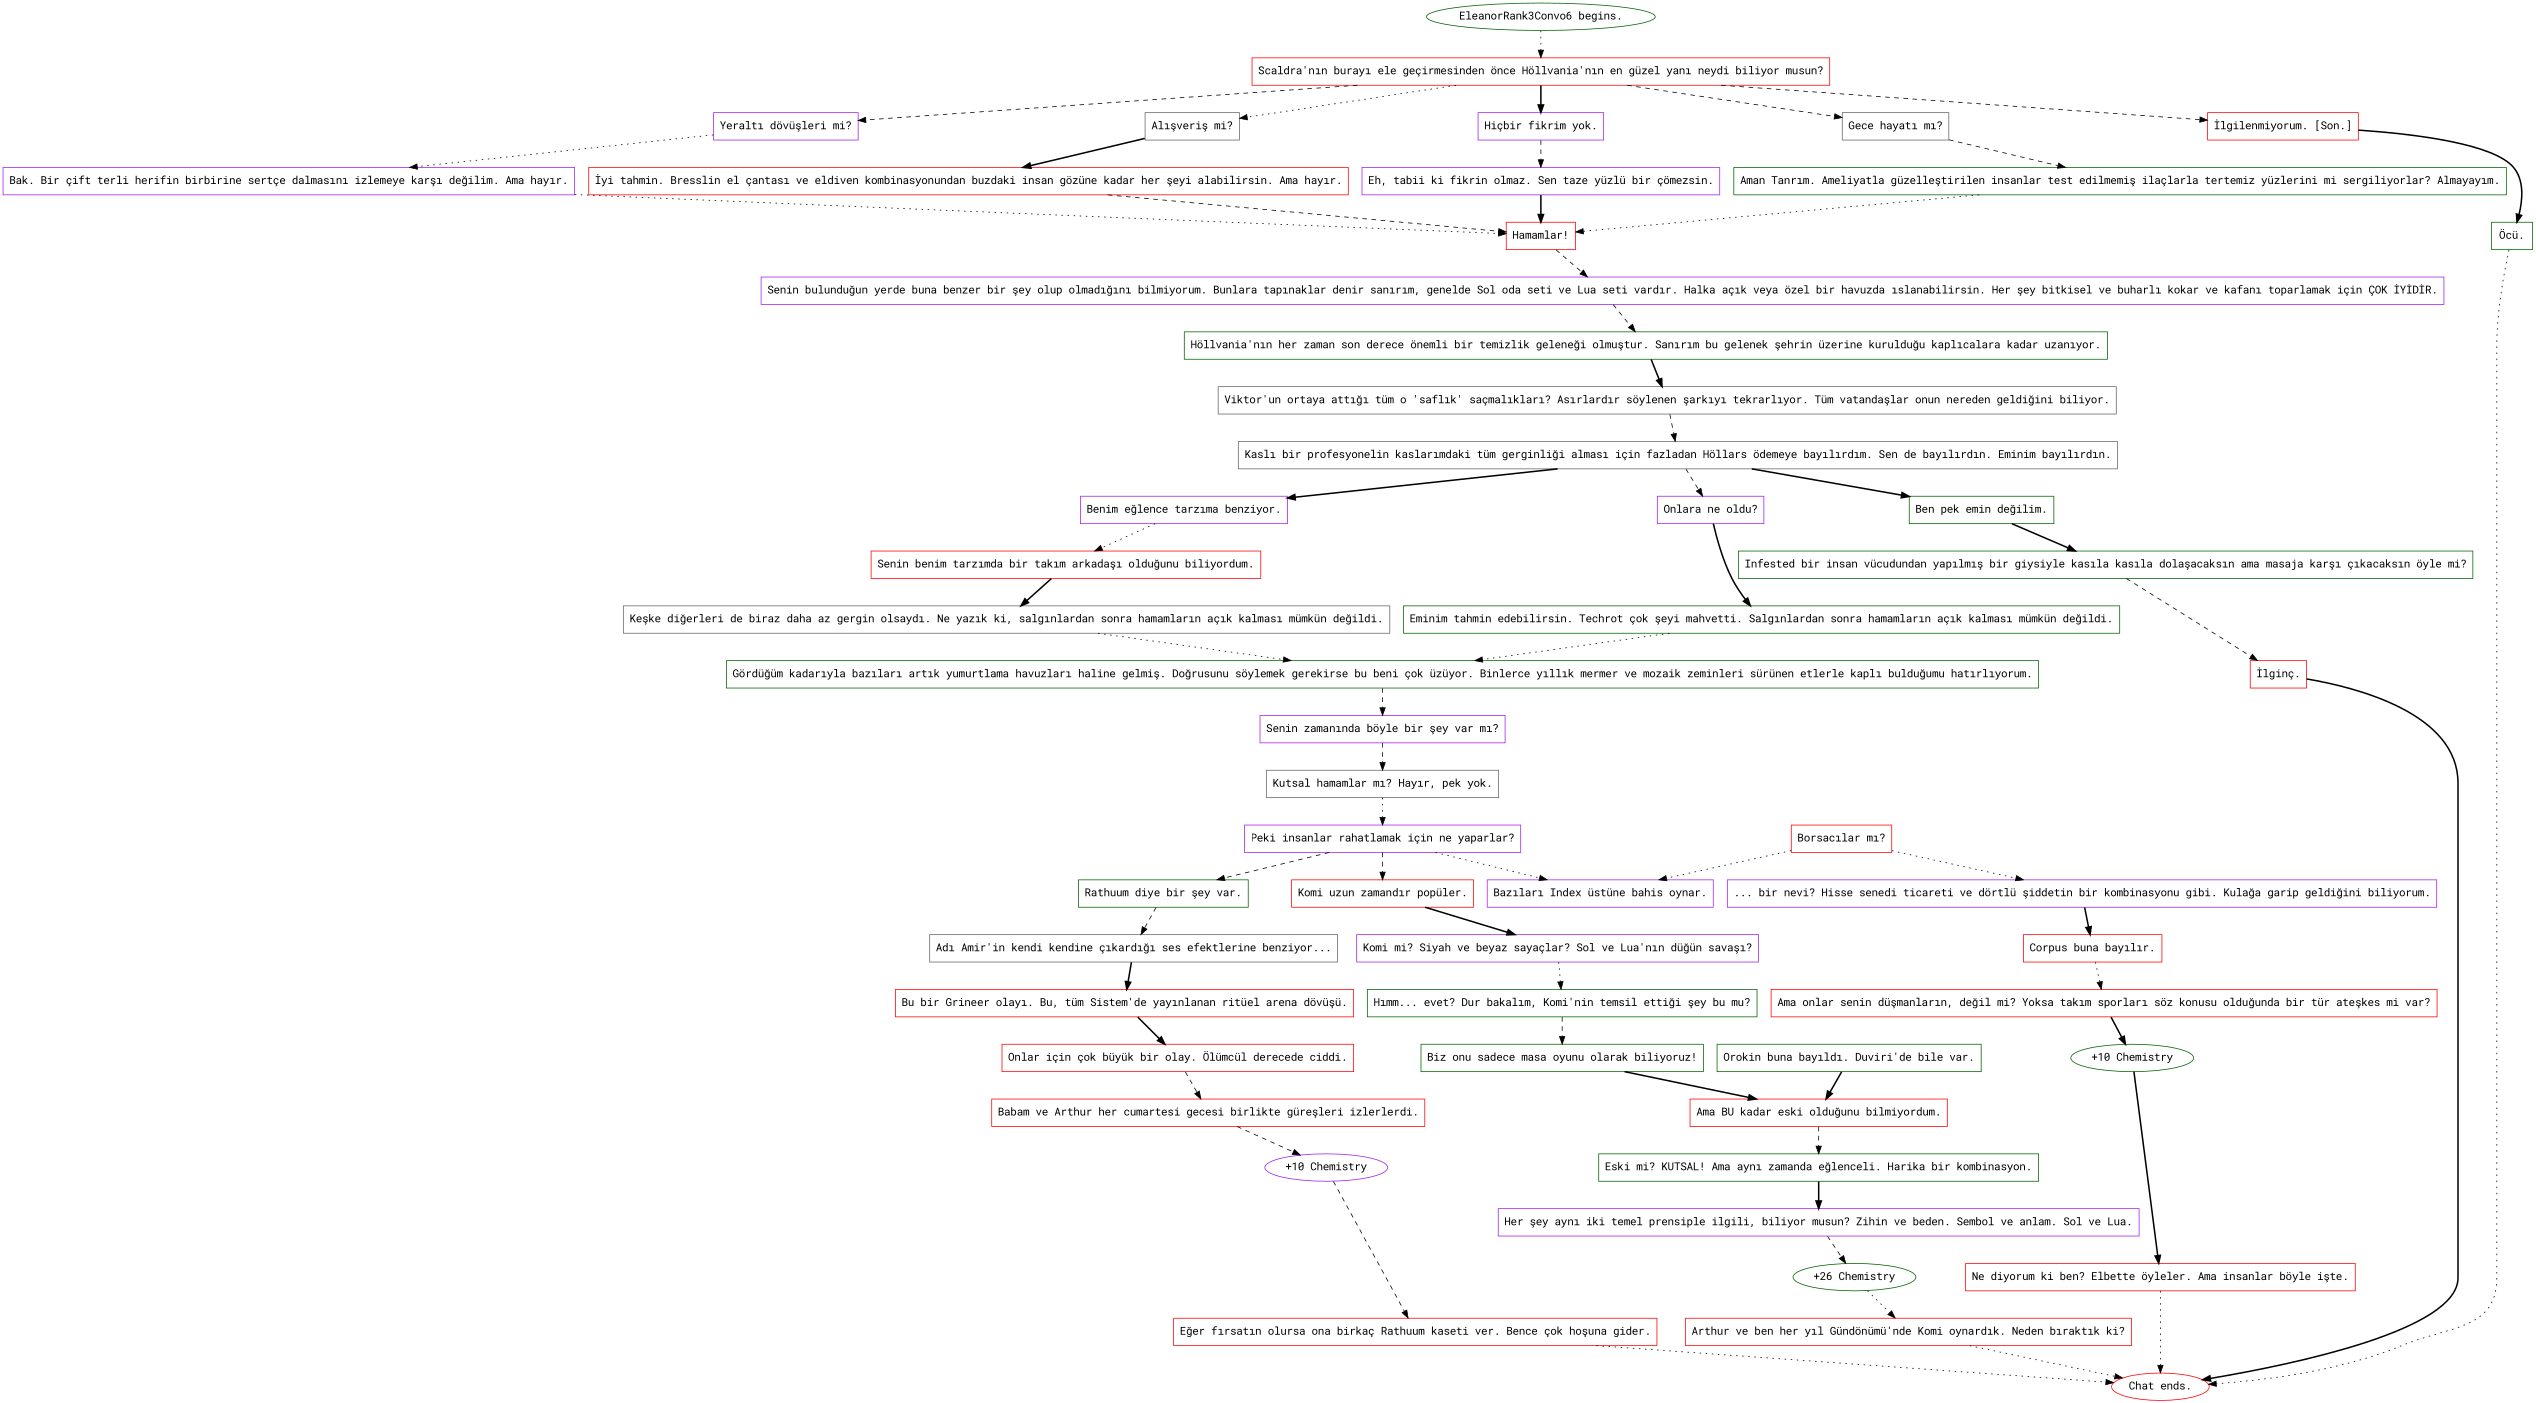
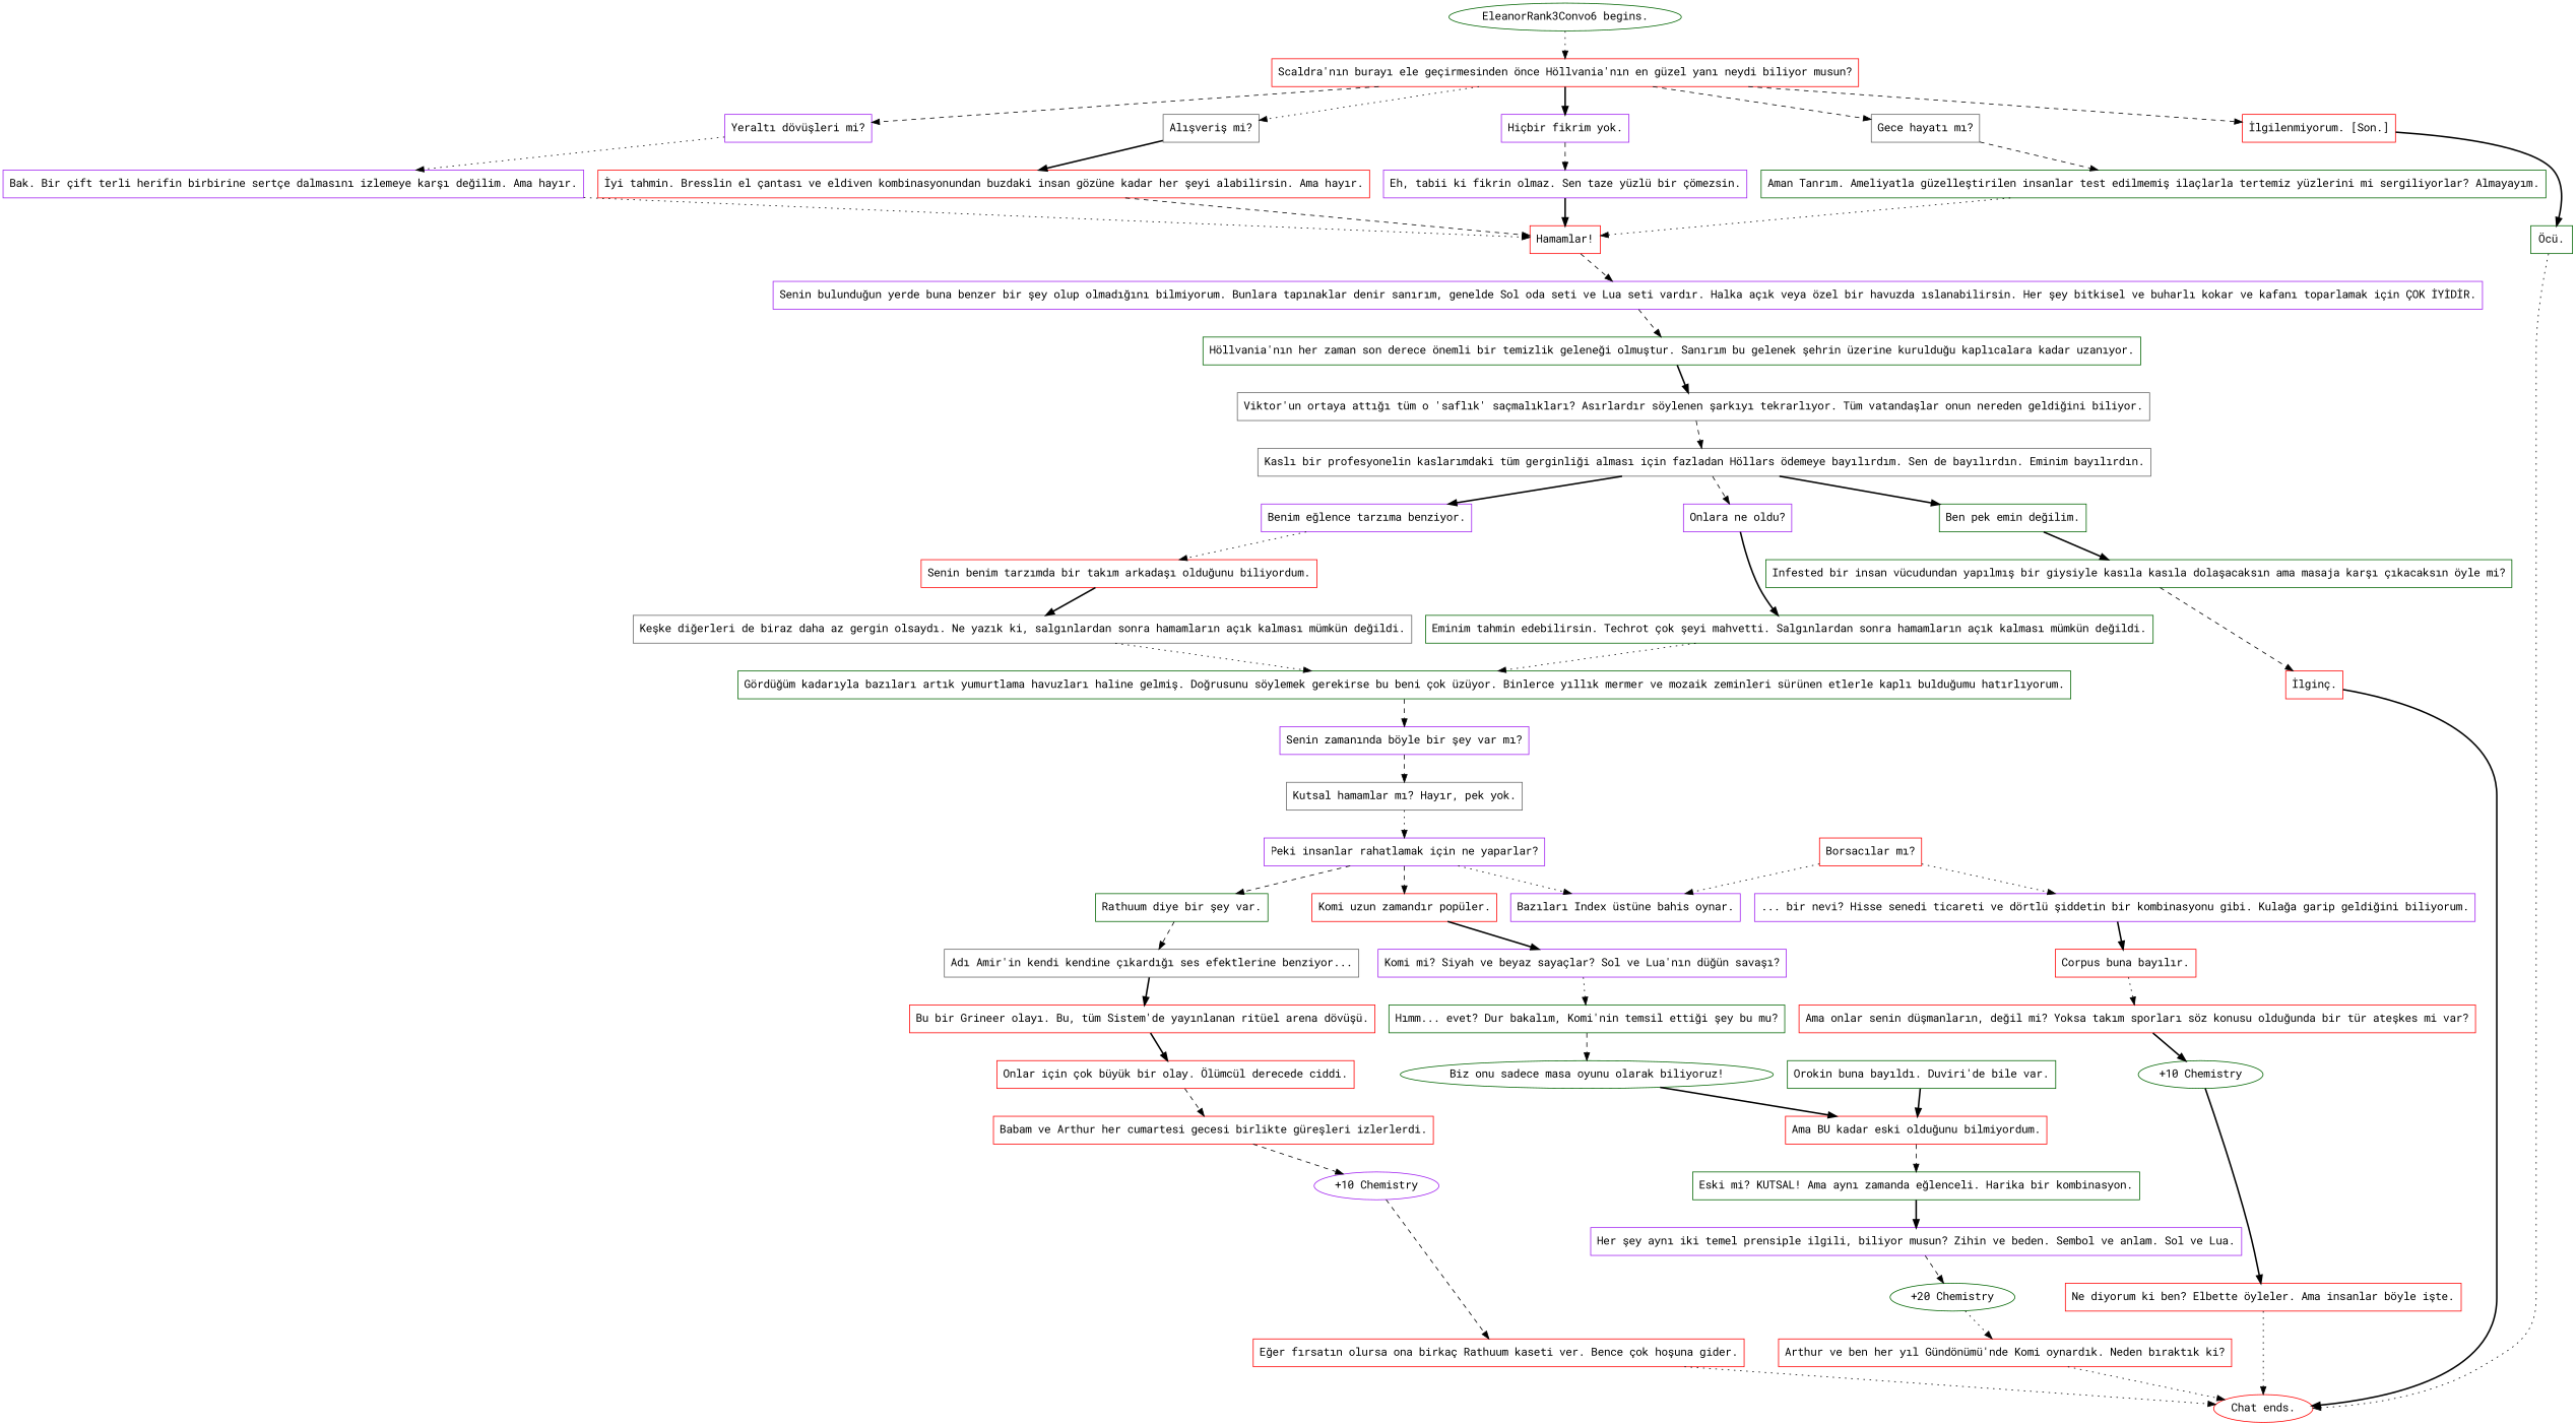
  digraph {
    fontname="Roboto Mono"
    node [color=red fontname="Roboto Mono" shape=box]
    edge [fontname="Roboto Mono" style=dashed]
    "EleanorRank3Convo6 begins." [color=darkgreen shape=""]
    n2 [label="Scaldra'nın burayı ele geçirmesinden önce Höllvania'nın en güzel yanı neydi biliyor musun?"]
    n3 [color=gray40 label="Gece hayatı mı?"]
    n4 [color=purple label="Yeraltı dövüşleri mi?"]
    n5 [color=gray40 label="Alışveriş mi?"]
    n6 [color=purple label="Hiçbir fikrim yok."]
    n7 [label="İlgilenmiyorum. [Son.]"]
    n8 [color=darkgreen label="Aman Tanrım. Ameliyatla güzelleştirilen insanlar test edilmemiş ilaçlarla tertemiz yüzlerini mi sergiliyorlar? Almayayım."]
    n9 [color=purple label="Bak. Bir çift terli herifin birbirine sertçe dalmasını izlemeye karşı değilim. Ama hayır."]
    n10 [label="İyi tahmin. Bresslin el çantası ve eldiven kombinasyonundan buzdaki insan gözüne kadar her şeyi alabilirsin. Ama hayır."]
    n11 [color=purple label="Eh, tabii ki fikrin olmaz. Sen taze yüzlü bir çömezsin."]
    n12 [color=darkgreen label="Öcü."]
    n13 [label="Hamamlar!"]
    "Chat ends." [shape=""]
    n15 [color=purple label="Senin bulunduğun yerde buna benzer bir şey olup olmadığını bilmiyorum. Bunlara tapınaklar denir sanırım, genelde Sol oda seti ve Lua seti vardır. Halka açık veya özel bir havuzda ıslanabilirsin. Her şey bitkisel ve buharlı kokar ve kafanı toparlamak için ÇOK İYİDİR."]
    n16 [color=darkgreen label="Höllvania'nın her zaman son derece önemli bir temizlik geleneği olmuştur. Sanırım bu gelenek şehrin üzerine kurulduğu kaplıcalara kadar uzanıyor."]
    n17 [color=gray40 label="Viktor'un ortaya attığı tüm o 'saflık' saçmalıkları? Asırlardır söylenen şarkıyı tekrarlıyor. Tüm vatandaşlar onun nereden geldiğini biliyor."]
    n18 [color=gray40 label="Kaslı bir profesyonelin kaslarımdaki tüm gerginliği alması için fazladan Höllars ödemeye bayılırdım. Sen de bayılırdın. Eminim bayılırdın."]
    n19 [color=darkgreen label="Ben pek emin değilim."]
    n20 [color=purple label="Benim eğlence tarzıma benziyor."]
    n21 [color=purple label="Onlara ne oldu?"]
    n22 [color=darkgreen label="Infested bir insan vücudundan yapılmış bir giysiyle kasıla kasıla dolaşacaksın ama masaja karşı çıkacaksın öyle mi?"]
    n23 [label="Senin benim tarzımda bir takım arkadaşı olduğunu biliyordum."]
    n24 [color=darkgreen label="Eminim tahmin edebilirsin. Techrot çok şeyi mahvetti. Salgınlardan sonra hamamların açık kalması mümkün değildi."]
    n25 [label="İlginç."]
    n26 [color=gray40 label="Keşke diğerleri de biraz daha az gergin olsaydı. Ne yazık ki, salgınlardan sonra hamamların açık kalması mümkün değildi."]
    n27 [color=darkgreen label="Gördüğüm kadarıyla bazıları artık yumurtlama havuzları haline gelmiş. Doğrusunu söylemek gerekirse bu beni çok üzüyor. Binlerce yıllık mermer ve mozaik zeminleri sürünen etlerle kaplı bulduğumu hatırlıyorum."]
    n28 [color=purple label="Senin zamanında böyle bir şey var mı?"]
    n29 [color=gray40 label="Kutsal hamamlar mı? Hayır, pek yok."]
    n30 [color=purple label="Peki insanlar rahatlamak için ne yaparlar?"]
    n31 [color=darkgreen label="Rathuum diye bir şey var."]
    n32 [color=purple label="Bazıları Index üstüne bahis oynar."]
    n33 [label="Komi uzun zamandır popüler."]
    n34 [color=gray40 label="Adı Amir'in kendi kendine çıkardığı ses efektlerine benziyor..."]
    n35 [color=purple label="Komi mi? Siyah ve beyaz sayaçlar? Sol ve Lua'nın düğün savaşı?"]
    n36 [label="Bu bir Grineer olayı. Bu, tüm Sistem'de yayınlanan ritüel arena dövüşü."]
    n37 [label="Borsacılar mı?"]
    n38 [color=purple label="... bir nevi? Hisse senedi ticareti ve dörtlü şiddetin bir kombinasyonu gibi. Kulağa garip geldiğini biliyorum."]
    n39 [color=darkgreen label="Hımm... evet? Dur bakalım, Komi'nin temsil ettiği şey bu mu?"]
    n40 [label="Onlar için çok büyük bir olay. Ölümcül derecede ciddi."]
    n41 [label="Corpus buna bayılır."]
-   n42 [color=darkgreen label="Biz onu sadece masa oyunu olarak biliyoruz!"]
+   n42 [color=darkgreen label="Biz onu sadece masa oyunu olarak biliyoruz!" shape=ellipse]
    n43 [label="Babam ve Arthur her cumartesi gecesi birlikte güreşleri izlerlerdi."]
    n44 [label="Ama onlar senin düşmanların, değil mi? Yoksa takım sporları söz konusu olduğunda bir tür ateşkes mi var?"]
    n45 [label="Ama BU kadar eski olduğunu bilmiyordum."]
    n46 [color=purple label="+10 Chemistry" shape=""]
    n47 [color=darkgreen label="+10 Chemistry" shape=""]
    n48 [color=darkgreen label="Orokin buna bayıldı. Duviri'de bile var."]
    n49 [label="Eğer fırsatın olursa ona birkaç Rathuum kaseti ver. Bence çok hoşuna gider."]
    n50 [label="Ne diyorum ki ben? Elbette öyleler. Ama insanlar böyle işte."]
    n51 [color=darkgreen label="Eski mi? KUTSAL! Ama aynı zamanda eğlenceli. Harika bir kombinasyon."]
    n52 [color=purple label="Her şey aynı iki temel prensiple ilgili, biliyor musun? Zihin ve beden. Sembol ve anlam. Sol ve Lua."]
-   n53 [color=darkgreen label="+26 Chemistry" shape=""]
+   n53 [color=darkgreen label="+20 Chemistry" shape=""]
    n54 [label="Arthur ve ben her yıl Gündönümü'nde Komi oynardık. Neden bıraktık ki?"]
    "EleanorRank3Convo6 begins." -> n2 [style=dotted]
    n2 -> n3
    n2 -> n4
    n2 -> n5 [style=dotted]
    n2 -> n6 [style=bold]
    n2 -> n7
    n3 -> n8
    n4 -> n9 [style=dotted]
    n5 -> n10 [style=bold]
    n6 -> n11
    n7 -> n12 [style=bold]
    n8 -> n13 [style=dotted]
    n9 -> n13 [style=dotted]
    n10 -> n13
    n11 -> n13 [style=bold]
    n12 -> "Chat ends." [style=dotted]
    n13 -> n15
    n15 -> n16
    n16 -> n17 [style=bold]
    n17 -> n18
    n18 -> n19 [style=bold]
    n18 -> n20 [style=bold]
    n18 -> n21
    n19 -> n22 [style=bold]
    n20 -> n23 [style=dotted]
    n21 -> n24 [style=bold]
    n22 -> n25
    n23 -> n26 [style=bold]
    n24 -> n27 [style=dotted]
    n25 -> "Chat ends." [style=bold]
    n26 -> n27 [style=dotted]
    n27 -> n28
    n28 -> n29
    n29 -> n30 [style=dotted]
    n30 -> n31
    n30 -> n32 [style=dotted]
    n30 -> n33
    n31 -> n34
    n33 -> n35 [style=bold]
    n34 -> n36 [style=bold]
    n35 -> n39 [style=dotted]
    n36 -> n40 [style=bold]
    n37 -> n32 [style=dotted]
    n37 -> n38 [style=dotted]
    n38 -> n41 [style=bold]
    n39 -> n42
    n40 -> n43
    n41 -> n44 [style=dotted]
    n42 -> n45 [style=bold]
    n43 -> n46
    n44 -> n47 [style=bold]
    n45 -> n51
    n46 -> n49
    n47 -> n50 [style=bold]
    n48 -> n45 [style=bold]
    n49 -> "Chat ends." [style=dotted]
    n50 -> "Chat ends." [style=dotted]
    n51 -> n52 [style=bold]
    n52 -> n53
    n53 -> n54 [style=dotted]
    n54 -> "Chat ends." [style=dotted]
  }
